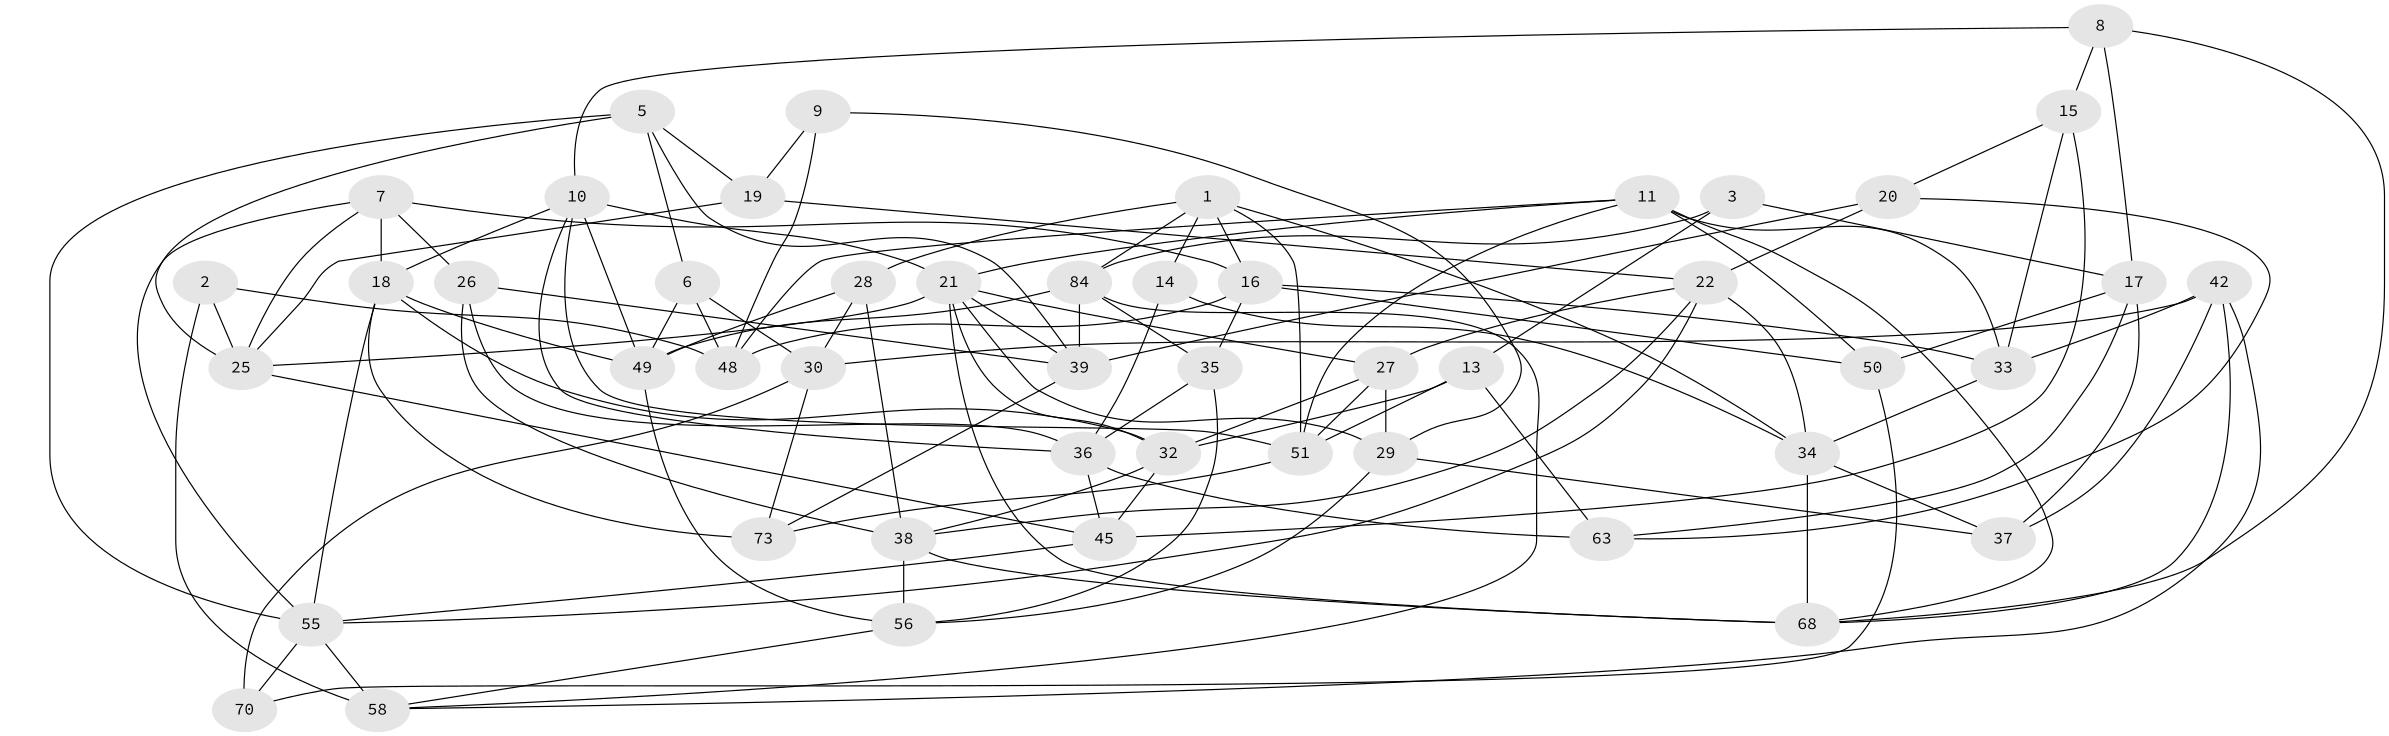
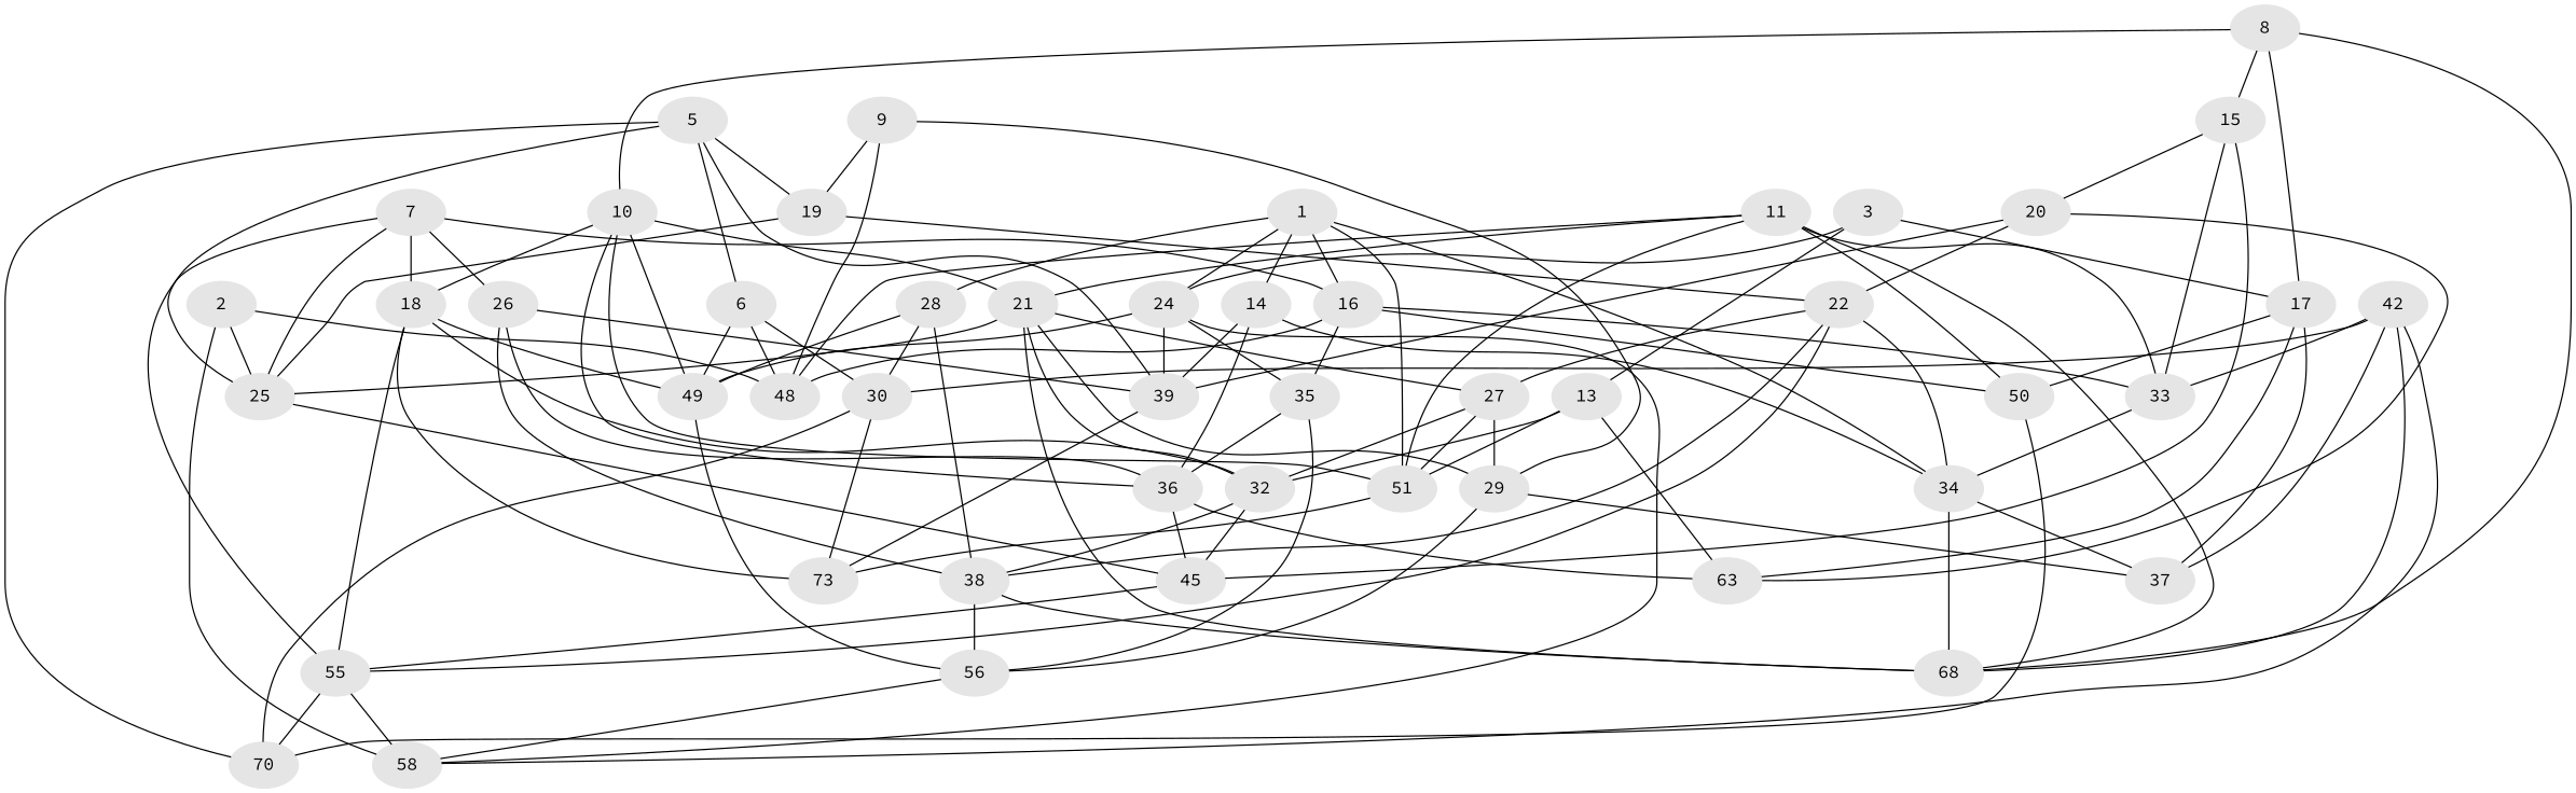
  graph {
    fontname="Source Code Pro"
    node [color=gray90 fontname="Source Code Pro" style=filled]
    edge [fontname="Source Code Pro"]
    1 [super="+65"]
    14
    16 [super="+41"]
-   24 [super="+54" label=84]
+   24 [super="+54"]
    28
    34 [super="+75"]
    51 [super="+74"]
    39 [super="+52"]
    36 [super="+60"]
    48
    33 [super="+40"]
    50
    35
    58 [super="+79"]
    49 [super="+82"]
    30 [super="+81"]
    38 [super="+53"]
    37 [super="+57"]
    68 [super="+78"]
    73
    25 [super="+72"]
    45 [super="+66"]
    2
    13 [super="+62"]
    63 [super="+69"]
    32 [super="+43"]
    3
    17 [super="+44"]
    5 [super="+47"]
    6
    19
    70
    15 [super="+31"]
    20
    22 [super="+46"]
    9
    29 [super="+64"]
    56 [super="+71"]
    7 [super="+67"]
    18 [super="+80"]
    26
    55 [super="+59"]
    10 [super="+61"]
    21 [super="+76"]
    8
    11 [super="+23"]
    27 [super="+77"]
    n48 [label=42 super="+42"]
    1 -- 14
    1 -- 16
    1 -- 24
    1 -- 28
    1 -- 34
    1 -- 51
    14 -- 34
-   21 -- 39
+   14 -- 39
    14 -- 36
    16 -- 48
    16 -- 33
    16 -- 50
    16 -- 35
    24 -- 39
    24 -- 35
    24 -- 58
    24 -- 49
    28 -- 49
    28 -- 30
    28 -- 38
    34 -- 37
    34 -- 68
    51 -- 73
    39 -- 73
    36 -- 45
    36 -- 63
    33 -- 34
    50 -- 70
    35 -- 36
    35 -- 56
    49 -- 56
    30 -- 73
    30 -- 70
    38 -- 68
    38 -- 56
    25 -- 45
    45 -- 55
    2 -- 48
    2 -- 58 [weight=2]
    2 -- 25
    13 -- 51
    13 -- 63 [weight=2]
    13 -- 32
    32 -- 38
    32 -- 45
    3 -- 24
    3 -- 13 [weight=2]
    3 -- 17
    17 -- 50
    17 -- 37
    17 -- 63
    5 -- 39
    5 -- 25
    5 -- 6
    5 -- 19
-   5 -- 55
+   5 -- 70
    6 -- 48
    6 -- 49
    6 -- 30
    19 -- 25
    19 -- 22
    15 -- 33
    15 -- 45 [weight=2]
    15 -- 20
    20 -- 39
    20 -- 63
    20 -- 22
    22 -- 34
    22 -- 38
    22 -- 55
    22 -- 27
    9 -- 48
    9 -- 19
    9 -- 29
    29 -- 37
    29 -- 56
    56 -- 58
    7 -- 16
    7 -- 25
    7 -- 18
    7 -- 26
    7 -- 55
    18 -- 49
    18 -- 73
    18 -- 32
    18 -- 55
    26 -- 39
    26 -- 36
    26 -- 38
    55 -- 58
    55 -- 70
    10 -- 51
    10 -- 36
    10 -- 49
    10 -- 18
    10 -- 21
    21 -- 68
    21 -- 25
    21 -- 32
    21 -- 29
    21 -- 27
    8 -- 68
    8 -- 17
    8 -- 15
    8 -- 10
    11 -- 51
    11 -- 48
    11 -- 33
    11 -- 50
    11 -- 68
    11 -- 21
    27 -- 51
    27 -- 32
    27 -- 29 [weight=2]
    n48 -- 33 [weight=2]
    n48 -- 58
    n48 -- 30
    n48 -- 37
    n48 -- 68
  }
